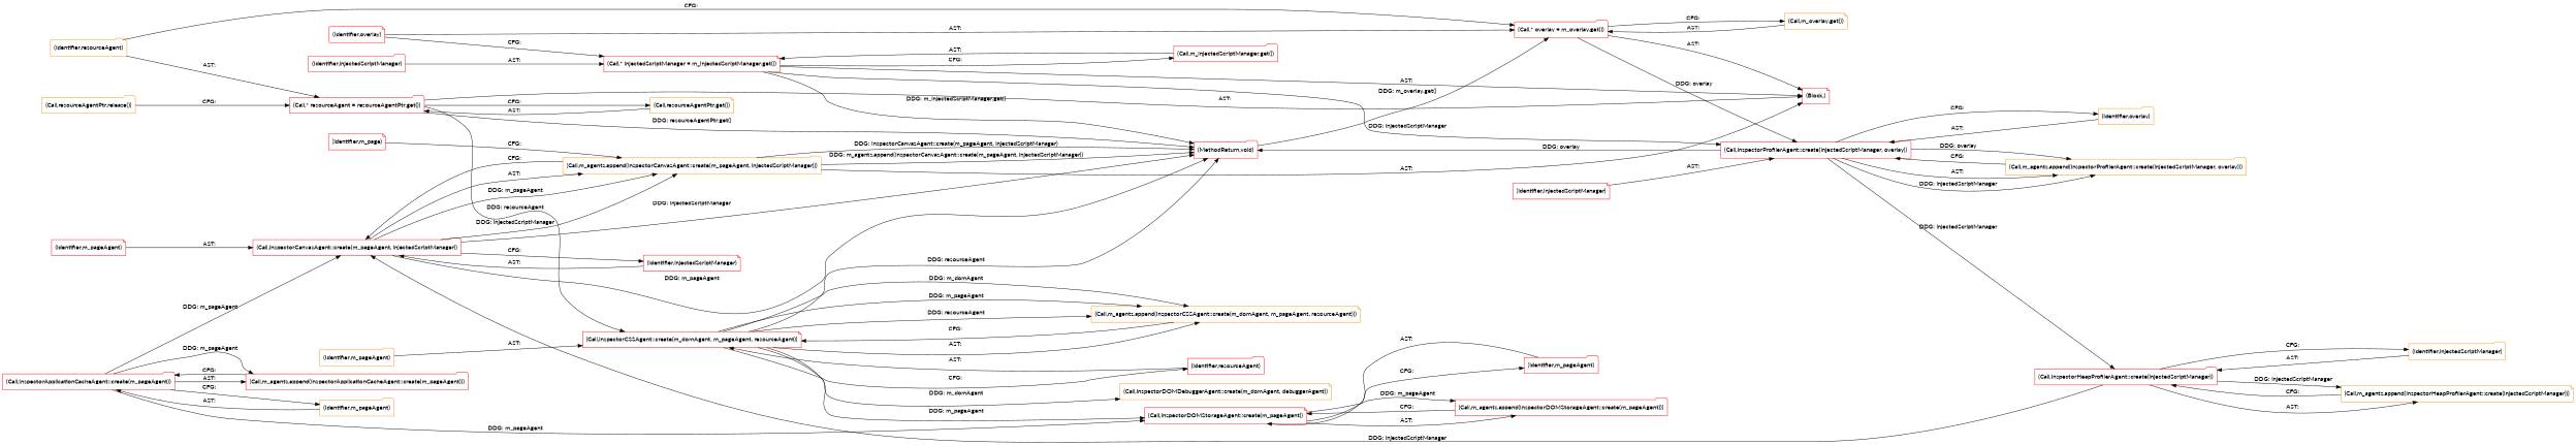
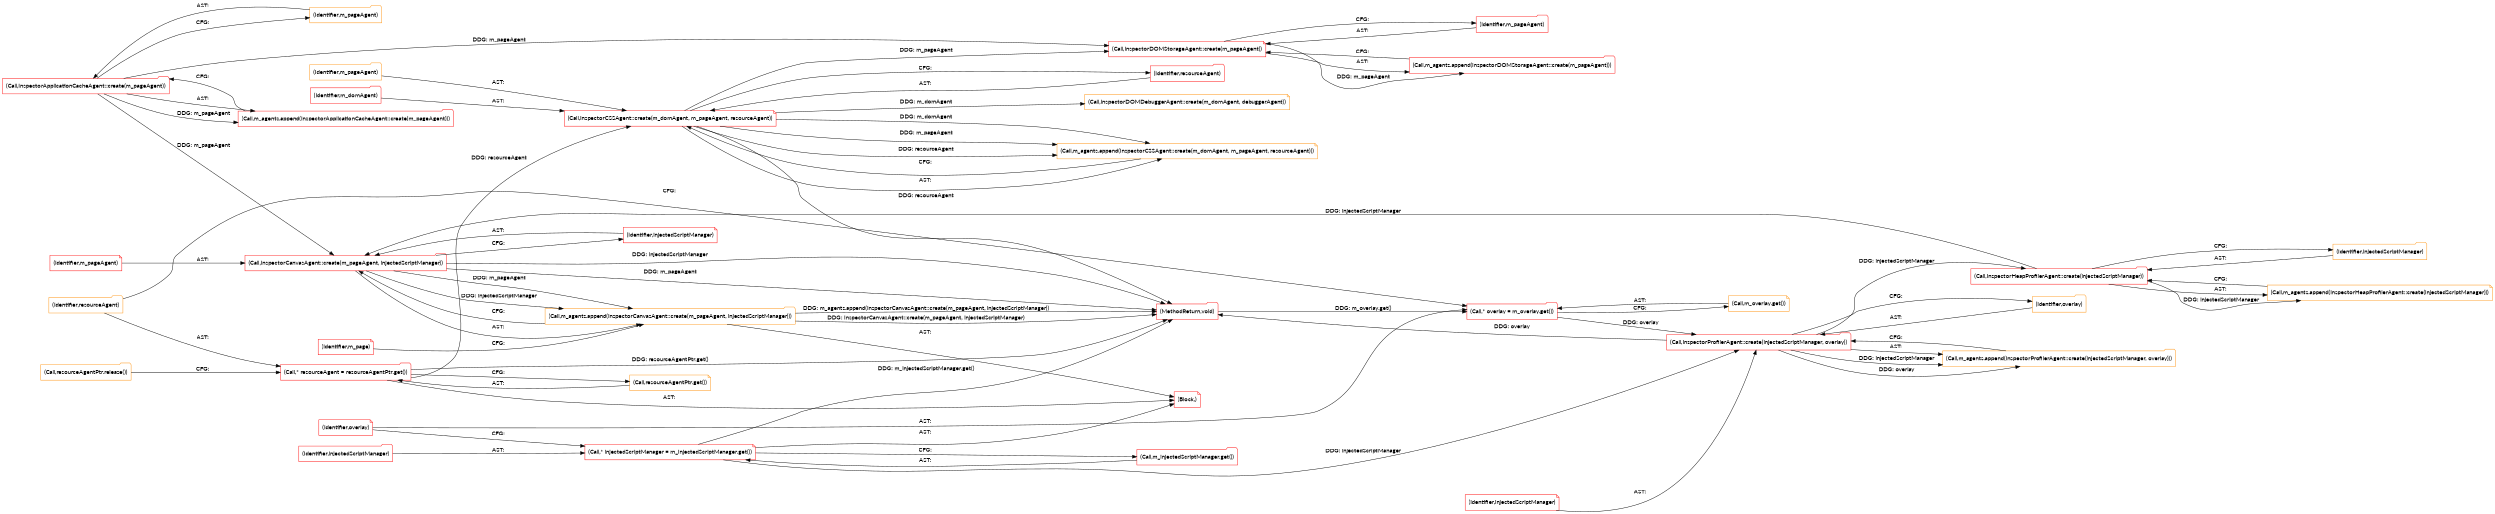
  digraph {
    fontname=Lato
    rankdir=LR
    node [color=red fontname=Lato shape=folder]
    edge [fontname=Lato]
    n1 [label="(Call,InspectorCanvasAgent::create(m_pageAgent, injectedScriptManager))"]
    n2 [color=darkorange label="(Call,m_agents.append(InspectorCanvasAgent::create(m_pageAgent, injectedScriptManager)))"]
    n3 [label="(Identifier,injectedScriptManager)" shape=note]
    n4 [label="(MethodReturn,void)"]
    n5 [label="(Block,)" shape=note]
    n6 [label="(Call,* overlay = m_overlay.get())"]
    n7 [label="(Call,InspectorApplicationCacheAgent::create(m_pageAgent))"]
    n8 [color=darkorange label="(Identifier,m_pageAgent)"]
    n9 [label="(Call,m_agents.append(InspectorApplicationCacheAgent::create(m_pageAgent)))"]
    n10 [label="(Call,InspectorDOMStorageAgent::create(m_pageAgent))" shape=note]
    n11 [label="(Identifier,m_pageAgent)"]
    n12 [label="(Call,m_agents.append(InspectorDOMStorageAgent::create(m_pageAgent)))"]
    n13 [label="(Call,InspectorCSSAgent::create(m_domAgent, m_pageAgent, resourceAgent))" shape=note]
    n14 [color=darkorange label="(Call,InspectorDOMDebuggerAgent::create(m_domAgent, debuggerAgent))" shape=note]
    n15 [color=darkorange label="(Call,m_agents.append(InspectorCSSAgent::create(m_domAgent, m_pageAgent, resourceAgent)))" shape=note]
    n16 [label="(Identifier,resourceAgent)"]
    n17 [label="(Call,* resourceAgent = resourceAgentPtr.get())"]
    n18 [color=darkorange label="(Call,resourceAgentPtr.get())" shape=note]
    n19 [label="(Call,InspectorHeapProfilerAgent::create(injectedScriptManager))"]
    n20 [color=darkorange label="(Identifier,injectedScriptManager)"]
    n21 [color=darkorange label="(Call,m_agents.append(InspectorHeapProfilerAgent::create(injectedScriptManager)))" shape=note]
    n22 [label="(Call,InspectorProfilerAgent::create(injectedScriptManager, overlay))"]
    n23 [color=darkorange label="(Identifier,overlay)"]
    n24 [color=darkorange label="(Call,m_agents.append(InspectorProfilerAgent::create(injectedScriptManager, overlay)))"]
    n25 [label="(Call,* injectedScriptManager = m_injectedScriptManager.get())" shape=note]
    n26 [label="(Call,m_injectedScriptManager.get())"]
    n27 [color=darkorange label="(Call,m_overlay.get())" shape=note]
    n28 [label="(Identifier,m_pageAgent)" shape=note]
    n29 [color=darkorange label="(Identifier,resourceAgent)"]
    n30 [label="(Identifier,m_page)" shape=note]
    n31 [label="(Identifier,overlay)" shape=note]
+   n32 [label="(Identifier,m_domAgent)"]
    n33 [color=darkorange label="(Call,resourceAgentPtr.release())"]
    n34 [color=darkorange label="(Identifier,m_pageAgent)"]
    n35 [label="(Identifier,injectedScriptManager)"]
    n36 [label="(Identifier,injectedScriptManager)" shape=note]
    n1 -> n2 [label="AST: "]
    n1 -> n2 [label="DDG: m_pageAgent"]
    n1 -> n2 [label="DDG: injectedScriptManager"]
    n1 -> n3 [label="CFG: "]
    n1 -> n4 [label="DDG: injectedScriptManager"]
    n1 -> n4 [label="DDG: m_pageAgent"]
    n2 -> n1 [label="CFG: "]
    n2 -> n4 [label="DDG: m_agents.append(InspectorCanvasAgent::create(m_pageAgent, injectedScriptManager))"]
    n2 -> n4 [label="DDG: InspectorCanvasAgent::create(m_pageAgent, injectedScriptManager)"]
    n2 -> n5 [label="AST: "]
    n3 -> n1 [label="AST: "]
    n4 -> n6 [label="DDG: m_overlay.get()"]
-   n6 -> n5 [label="AST: "]
    n6 -> n22 [label="DDG: overlay"]
    n6 -> n27 [label="CFG: "]
    n7 -> n1 [label="DDG: m_pageAgent"]
    n7 -> n8 [label="CFG: "]
    n7 -> n9 [label="AST: "]
    n7 -> n9 [label="DDG: m_pageAgent"]
    n7 -> n10 [label="DDG: m_pageAgent"]
    n8 -> n7 [label="AST: "]
    n9 -> n7 [label="CFG: "]
    n10 -> n11 [label="CFG: "]
    n10 -> n12 [label="AST: "]
    n10 -> n12 [label="DDG: m_pageAgent"]
    n11 -> n10 [label="AST: "]
    n12 -> n10 [label="CFG: "]
    n13 -> n4 [label="DDG: resourceAgent"]
    n13 -> n10 [label="DDG: m_pageAgent"]
    n13 -> n14 [label="DDG: m_domAgent"]
    n13 -> n15 [label="AST: "]
    n13 -> n15 [label="DDG: m_domAgent"]
    n13 -> n15 [label="DDG: m_pageAgent"]
    n13 -> n15 [label="DDG: resourceAgent"]
    n13 -> n16 [label="CFG: "]
    n15 -> n13 [label="CFG: "]
    n16 -> n13 [label="AST: "]
    n17 -> n4 [label="DDG: resourceAgentPtr.get()"]
    n17 -> n5 [label="AST: "]
    n17 -> n13 [label="DDG: resourceAgent"]
    n17 -> n18 [label="CFG: "]
    n18 -> n17 [label="AST: "]
    n19 -> n1 [label="DDG: injectedScriptManager"]
    n19 -> n20 [label="CFG: "]
    n19 -> n21 [label="AST: "]
    n19 -> n21 [label="DDG: injectedScriptManager"]
    n20 -> n19 [label="AST: "]
    n21 -> n19 [label="CFG: "]
    n22 -> n4 [label="DDG: overlay"]
    n22 -> n19 [label="DDG: injectedScriptManager"]
    n22 -> n23 [label="CFG: "]
    n22 -> n24 [label="AST: "]
    n22 -> n24 [label="DDG: injectedScriptManager"]
    n22 -> n24 [label="DDG: overlay"]
    n23 -> n22 [label="AST: "]
    n24 -> n22 [label="CFG: "]
    n25 -> n4 [label="DDG: m_injectedScriptManager.get()"]
    n25 -> n5 [label="AST: "]
    n25 -> n22 [label="DDG: injectedScriptManager"]
    n25 -> n26 [label="CFG: "]
    n26 -> n25 [label="AST: "]
    n27 -> n6 [label="AST: "]
    n28 -> n1 [label="AST: "]
    n29 -> n6 [label="CFG: "]
    n29 -> n17 [label="AST: "]
    n30 -> n2 [label="CFG: "]
    n31 -> n6 [label="AST: "]
    n31 -> n25 [label="CFG: "]
+   n32 -> n13 [label="AST: "]
    n33 -> n17 [label="CFG: "]
    n34 -> n13 [label="AST: "]
    n35 -> n25 [label="AST: "]
    n36 -> n22 [label="AST: "]
  }
